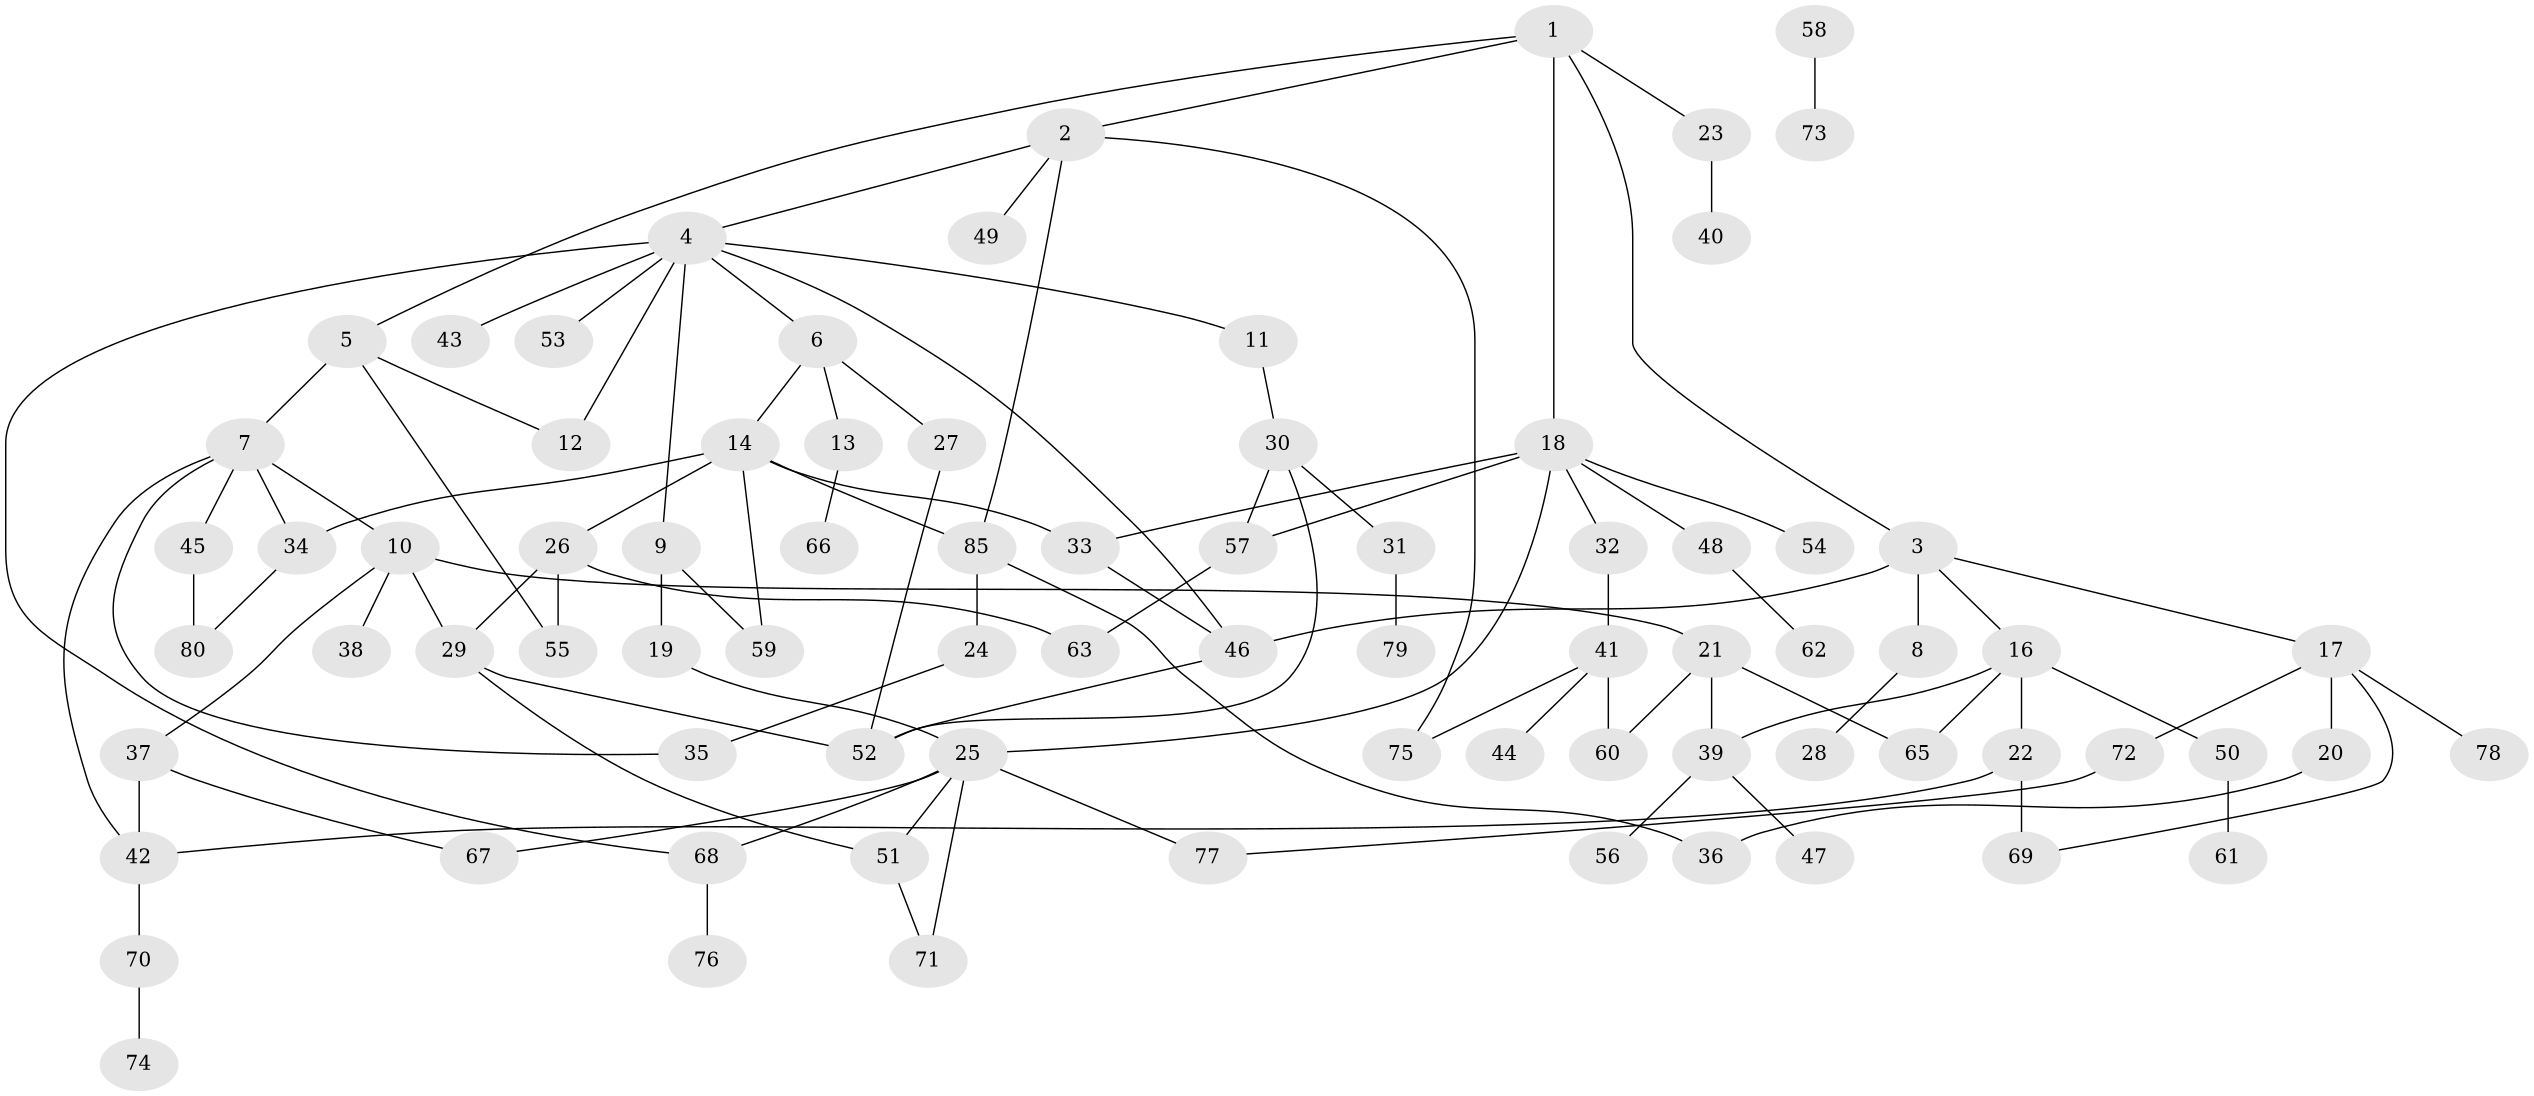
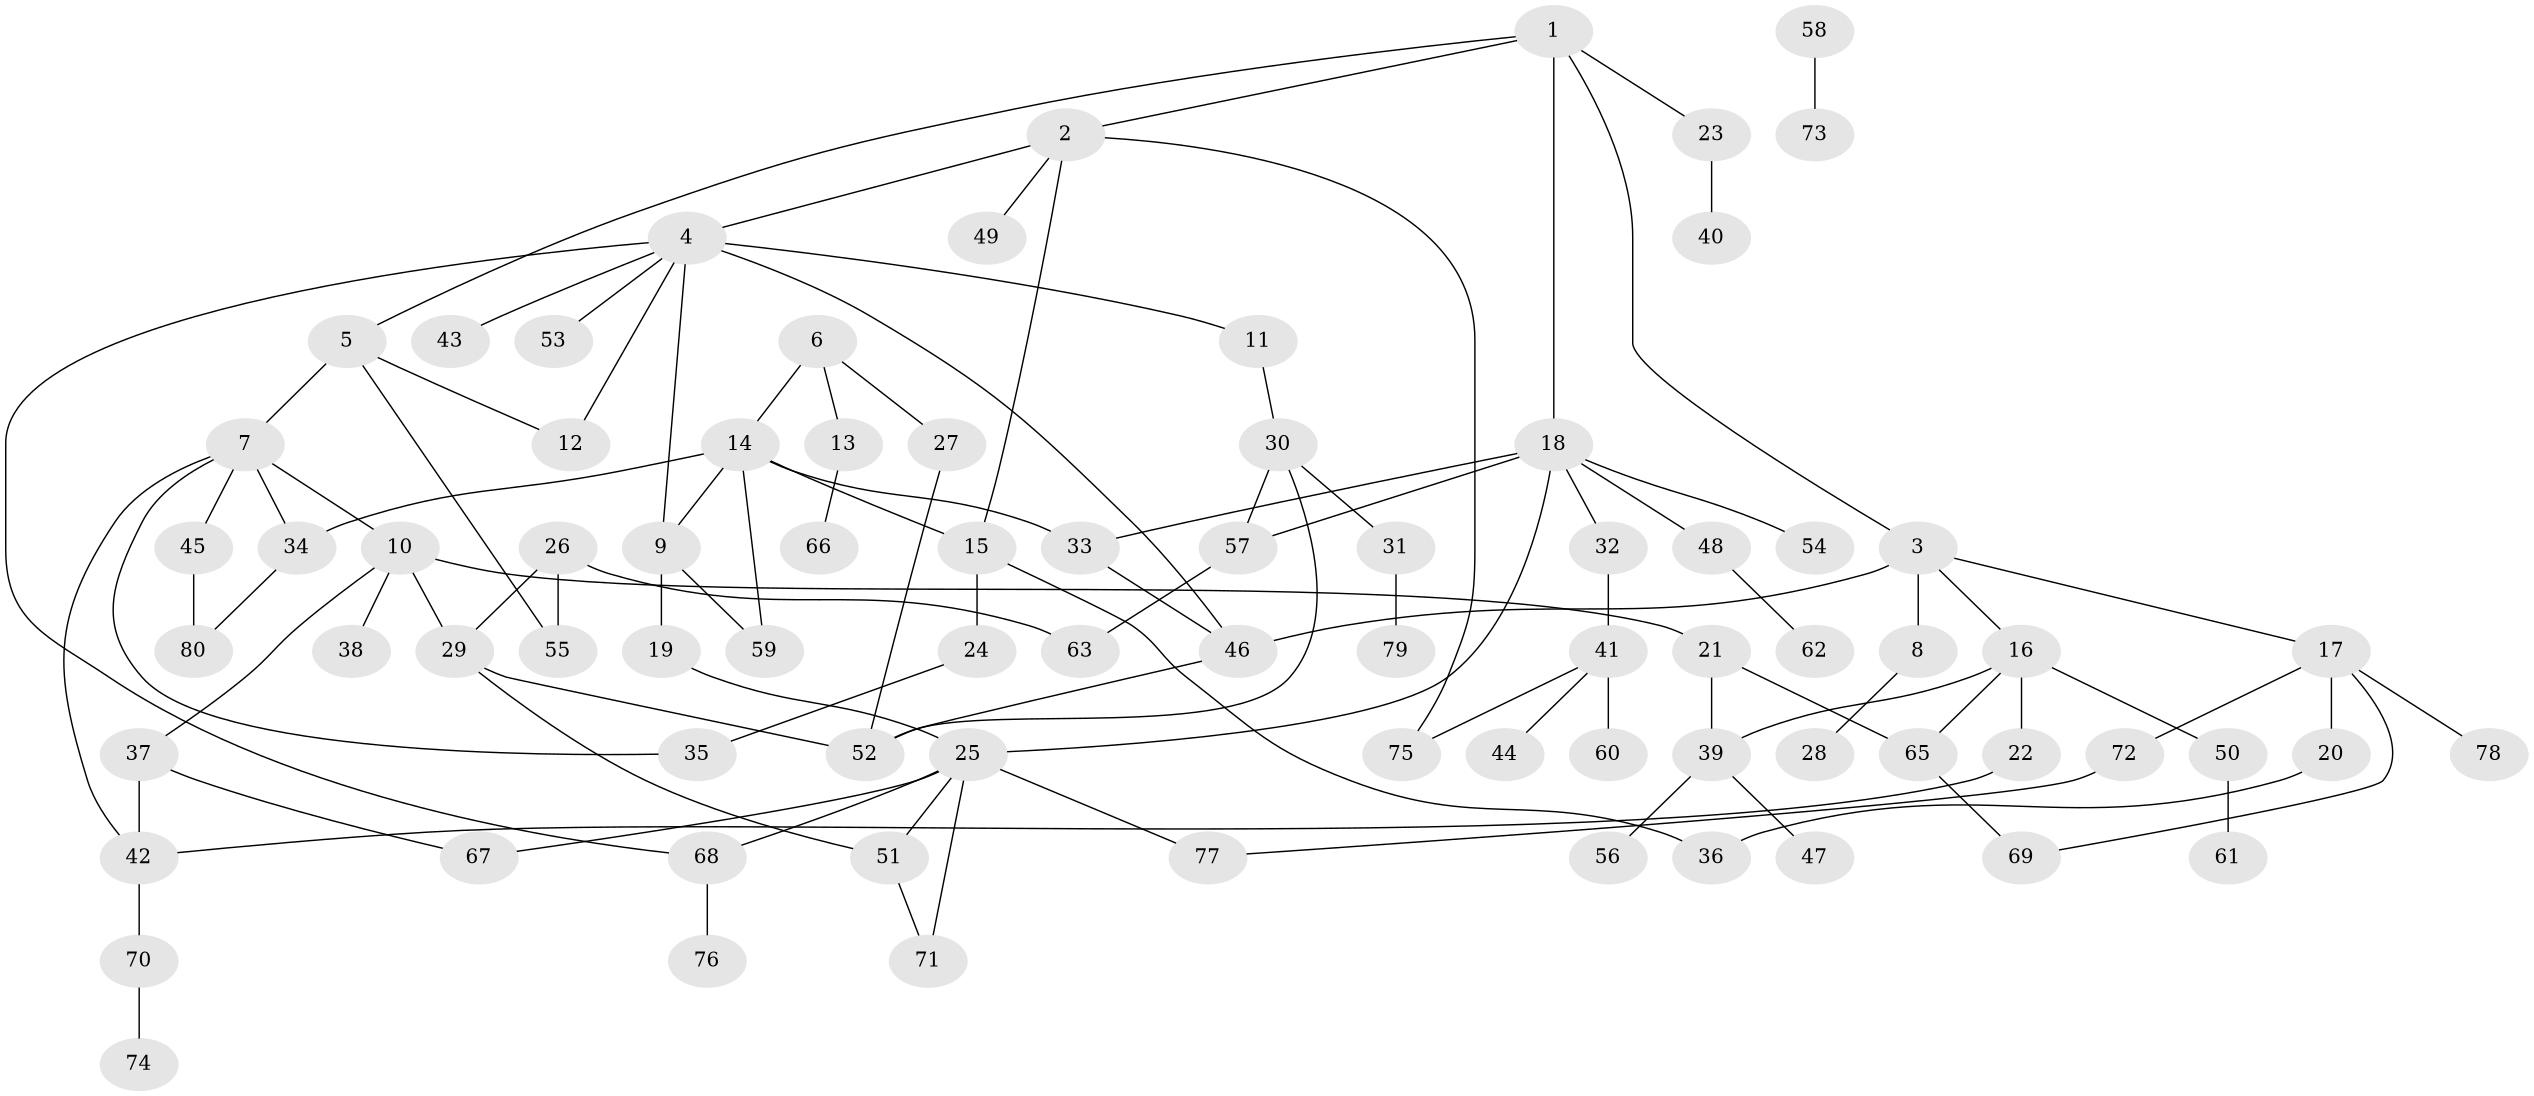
  graph {
    node [color=gray90 style=filled]
    1
    2
    3
    5
    18
    23
    4
-   15 [label=85]
+   15
    49
    75
    8
    16
    17
    46
    12
    7
    55
    33
    25
    32
    48
    54
    57
    40
    6
    9
    11
    43
    53
    68
    24
    36
    28
    22
    39
    50
    65
    20
    69
    72
    78
    52
    13
    14
    27
    19
    59
    30
    76
    10
    34
    35
    45
    42
    66
    26
    21
    29
    37
    38
    80
    70
    74
    60
    51
    67
    31
    63
    47
    56
    61
    77
    71
    41
    62
    79
    44
    58
    73
    1 -- 2
    1 -- 3
    1 -- 5
    1 -- 18
    1 -- 23
    2 -- 4
    2 -- 15
    2 -- 49
    2 -- 75
    3 -- 8
    3 -- 16
    3 -- 17
    3 -- 46
    5 -- 12
    5 -- 7
    5 -- 55
    18 -- 33
    18 -- 25
    18 -- 32
    18 -- 48
    18 -- 54
    18 -- 57
    23 -- 40
    4 -- 46
    4 -- 12
-   4 -- 6
    4 -- 9
    4 -- 11
    4 -- 43
    4 -- 53
    4 -- 68
    15 -- 24
    15 -- 36
    8 -- 28
    16 -- 22
    16 -- 39
    16 -- 50
    16 -- 65
    17 -- 20
    17 -- 69
    17 -- 72
    17 -- 78
    46 -- 52
    7 -- 10
    7 -- 34
    7 -- 35
    7 -- 45
    7 -- 42
    33 -- 46
    25 -- 68
    25 -- 51
    25 -- 67
    25 -- 77
    25 -- 71
    32 -- 41
    48 -- 62
    57 -- 63
    6 -- 13
    6 -- 14
    6 -- 27
    9 -- 19
    9 -- 59
    11 -- 30
    68 -- 76
    24 -- 35
    22 -- 42
    39 -- 47
    39 -- 56
    50 -- 61
-   22 -- 69
+   65 -- 69
    20 -- 36
    72 -- 77
    13 -- 66
    14 -- 15
    14 -- 33
    14 -- 59
    14 -- 34
-   14 -- 26
+   14 -- 9
    27 -- 52
    19 -- 25
    30 -- 57
    30 -- 52
    30 -- 31
    10 -- 21
    10 -- 29
    10 -- 37
    10 -- 38
    34 -- 80
    45 -- 80
    42 -- 70
    26 -- 55
    26 -- 29
    26 -- 63
    21 -- 39
    21 -- 65
-   21 -- 60
    29 -- 52
    29 -- 51
    37 -- 42
    37 -- 67
    70 -- 74
    51 -- 71
    31 -- 79
    41 -- 75
    41 -- 60
    41 -- 44
    58 -- 73
  }
